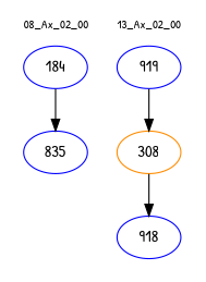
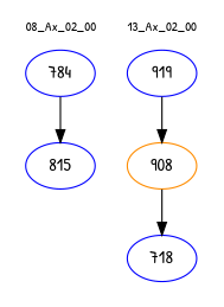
  digraph {
    fontname="Patrick Hand"
    node [color=blue fontname="Patrick Hand"]
    edge [color=black fontname="Patrick Hand"]
-   n1 [label=184]
-   n2 [label=835]
+   n1 [label=784]
+   n2 [label=815]
    n3 [label=919]
-   n4 [color=darkorange label=308]
-   n5 [label=918]
+   n4 [color=darkorange label=908]
+   n5 [label=718]
    subgraph cluster_1 {
      color=white
      fontsize=10
      label="08_Ax_02_00"
      n1
      n2
    }
    subgraph cluster_2 {
      color=white
      fontsize=10
      label="13_Ax_02_00"
      n3
      n4
      n5
    }
    n1 -> n2
    n3 -> n4
    n4 -> n5
  }
